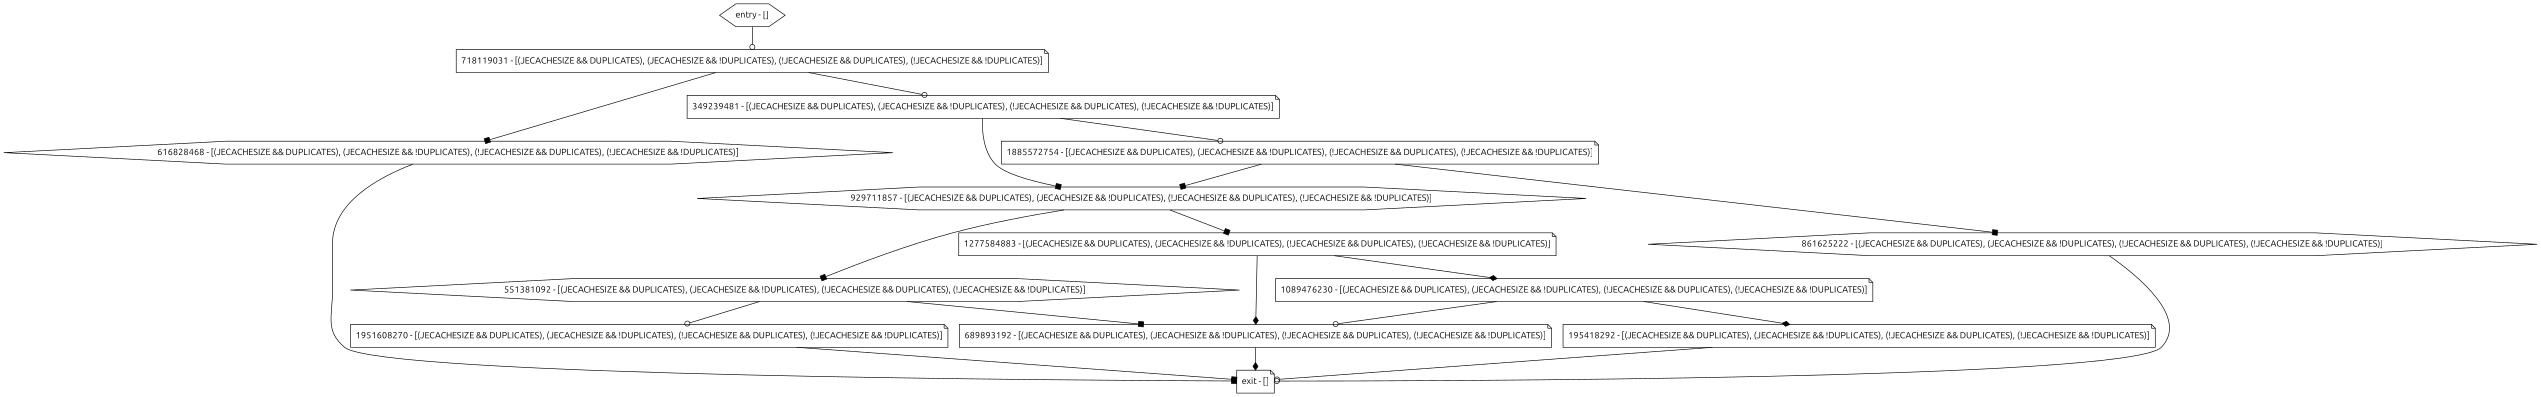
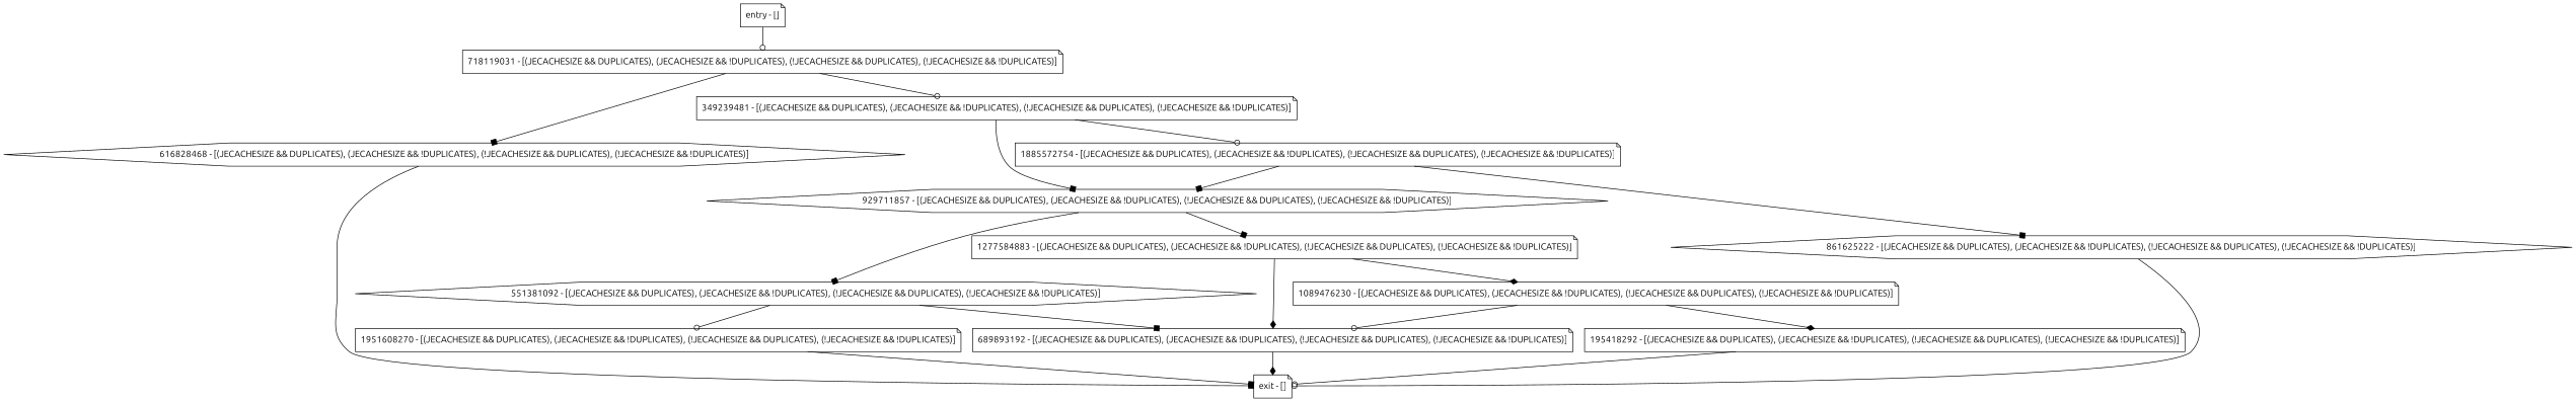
  digraph {
    fontname=Ubuntu
    node [shape=note fontname=Ubuntu]
    edge [arrowhead=box fontname=Ubuntu]
    n1 [label="1277584883 - [(JECACHESIZE && DUPLICATES), (JECACHESIZE && !DUPLICATES), (!JECACHESIZE && DUPLICATES), (!JECACHESIZE && !DUPLICATES)]"]
    n2 [label="689893192 - [(JECACHESIZE && DUPLICATES), (JECACHESIZE && !DUPLICATES), (!JECACHESIZE && DUPLICATES), (!JECACHESIZE && !DUPLICATES)]"]
    n3 [label="1089476230 - [(JECACHESIZE && DUPLICATES), (JECACHESIZE && !DUPLICATES), (!JECACHESIZE && DUPLICATES), (!JECACHESIZE && !DUPLICATES)]"]
    n4 [label="551381092 - [(JECACHESIZE && DUPLICATES), (JECACHESIZE && !DUPLICATES), (!JECACHESIZE && DUPLICATES), (!JECACHESIZE && !DUPLICATES)]" shape=hexagon]
    n5 [label="1951608270 - [(JECACHESIZE && DUPLICATES), (JECACHESIZE && !DUPLICATES), (!JECACHESIZE && DUPLICATES), (!JECACHESIZE && !DUPLICATES)]"]
    n6 [label="861625222 - [(JECACHESIZE && DUPLICATES), (JECACHESIZE && !DUPLICATES), (!JECACHESIZE && DUPLICATES), (!JECACHESIZE && !DUPLICATES)]" shape=hexagon]
    n7 [label="exit - []"]
    n8 [label="718119031 - [(JECACHESIZE && DUPLICATES), (JECACHESIZE && !DUPLICATES), (!JECACHESIZE && DUPLICATES), (!JECACHESIZE && !DUPLICATES)]"]
    n9 [label="616828468 - [(JECACHESIZE && DUPLICATES), (JECACHESIZE && !DUPLICATES), (!JECACHESIZE && DUPLICATES), (!JECACHESIZE && !DUPLICATES)]" shape=hexagon]
    n10 [label="349239481 - [(JECACHESIZE && DUPLICATES), (JECACHESIZE && !DUPLICATES), (!JECACHESIZE && DUPLICATES), (!JECACHESIZE && !DUPLICATES)]"]
    n11 [label="1885572754 - [(JECACHESIZE && DUPLICATES), (JECACHESIZE && !DUPLICATES), (!JECACHESIZE && DUPLICATES), (!JECACHESIZE && !DUPLICATES)]"]
    n12 [label="929711857 - [(JECACHESIZE && DUPLICATES), (JECACHESIZE && !DUPLICATES), (!JECACHESIZE && DUPLICATES), (!JECACHESIZE && !DUPLICATES)]" shape=hexagon]
-   n13 [label="entry - []" shape=hexagon]
+   n13 [label="entry - []"]
    n14 [label="195418292 - [(JECACHESIZE && DUPLICATES), (JECACHESIZE && !DUPLICATES), (!JECACHESIZE && DUPLICATES), (!JECACHESIZE && !DUPLICATES)]"]
    n1 -> n2 [arrowhead=diamond]
    n1 -> n3 [arrowhead=diamond]
    n2 -> n7 [arrowhead=diamond]
    n3 -> n2 [arrowhead=odot]
    n3 -> n14 [arrowhead=diamond]
    n4 -> n2
    n4 -> n5 [arrowhead=odot]
    n5 -> n7
    n6 -> n7 [arrowhead=odot]
    n8 -> n9
    n8 -> n10 [arrowhead=odot]
    n9 -> n7
    n10 -> n11 [arrowhead=odot]
    n10 -> n12
    n11 -> n6
    n11 -> n12
    n12 -> n1
    n12 -> n4
    n13 -> n8 [arrowhead=odot]
    n14 -> n7 [arrowhead=odot]
  }
